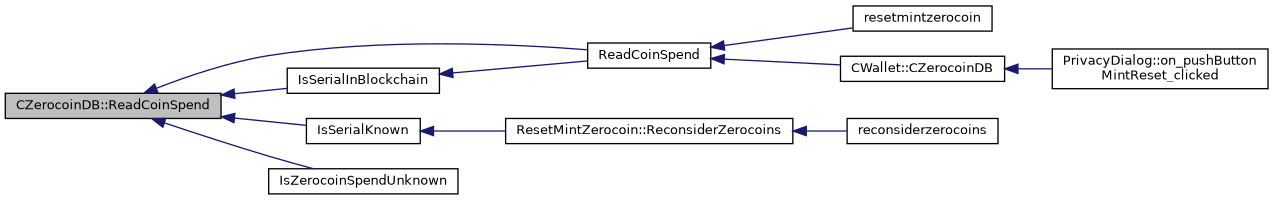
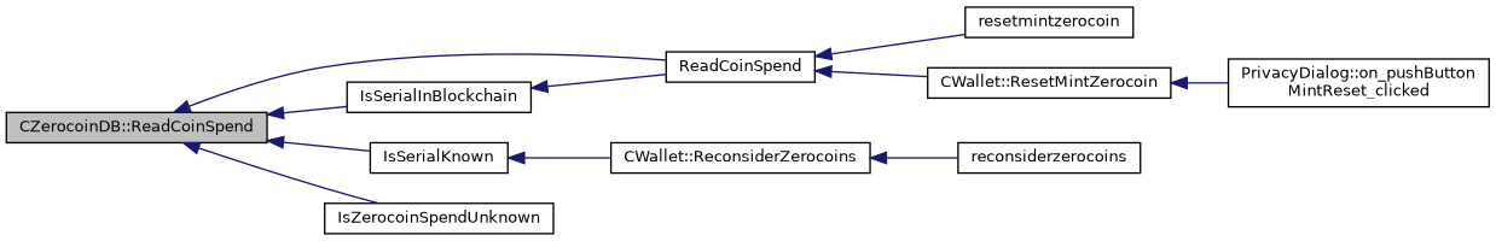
  digraph {
    fontname="DejaVu Sans"
    rankdir=LR
    node [color=black fillcolor=white fontname="DejaVu Sans" fontsize=10 shape=record style=filled]
    edge [color=midnightblue dir=back fontname="DejaVu Sans" fontsize=10 labelfontname=Helvetica labelfontsize=10 style=solid]
    n1 [fillcolor=grey75 fontcolor=black height=0.2 label="CZerocoinDB::ReadCoinSpend" width=0.4]
    n2 [height=0.2 label=ReadCoinSpend width=0.4]
    n3 [height=0.2 label=IsSerialKnown width=0.4]
    n4 [height=0.2 label=IsSerialInBlockchain width=0.4]
    n5 [height=0.2 label=IsZerocoinSpendUnknown width=0.4]
    n6 [height=0.2 label=resetmintzerocoin width=0.4]
-   n7 [height=0.2 label="CWallet::CZerocoinDB" width=0.4]
-   n8 [height=0.2 label="ResetMintZerocoin::ReconsiderZerocoins" width=0.4]
+   n7 [height=0.2 label="CWallet::ResetMintZerocoin" width=0.4]
+   n8 [height=0.2 label="CWallet::ReconsiderZerocoins" width=0.4]
    n9 [height=0.2 label="PrivacyDialog::on_pushButton\lMintReset_clicked" width=0.4]
    n10 [height=0.2 label=reconsiderzerocoins width=0.4]
    n1 -> n2
    n1 -> n3
    n1 -> n4
    n1 -> n5
    n2 -> n6
    n2 -> n7
    n3 -> n8
    n4 -> n2
    n7 -> n9
    n8 -> n10
  }
